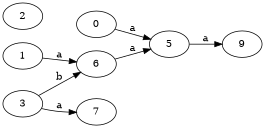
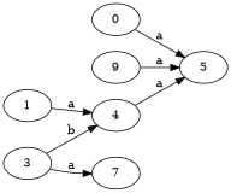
  strict digraph {
    rankdir=LR
    0
    5
    n3 [label=9]
    1
-   6
-   2
+   6 [label=4]
    3
    7
    0 -> 5 [label=a]
-   5 -> n3 [label=a]
+   n3 -> 5 [label=a]
    1 -> 6 [label=a]
    6 -> 5 [label=a]
    3 -> 6 [label=b]
    3 -> 7 [label=a]
  }
